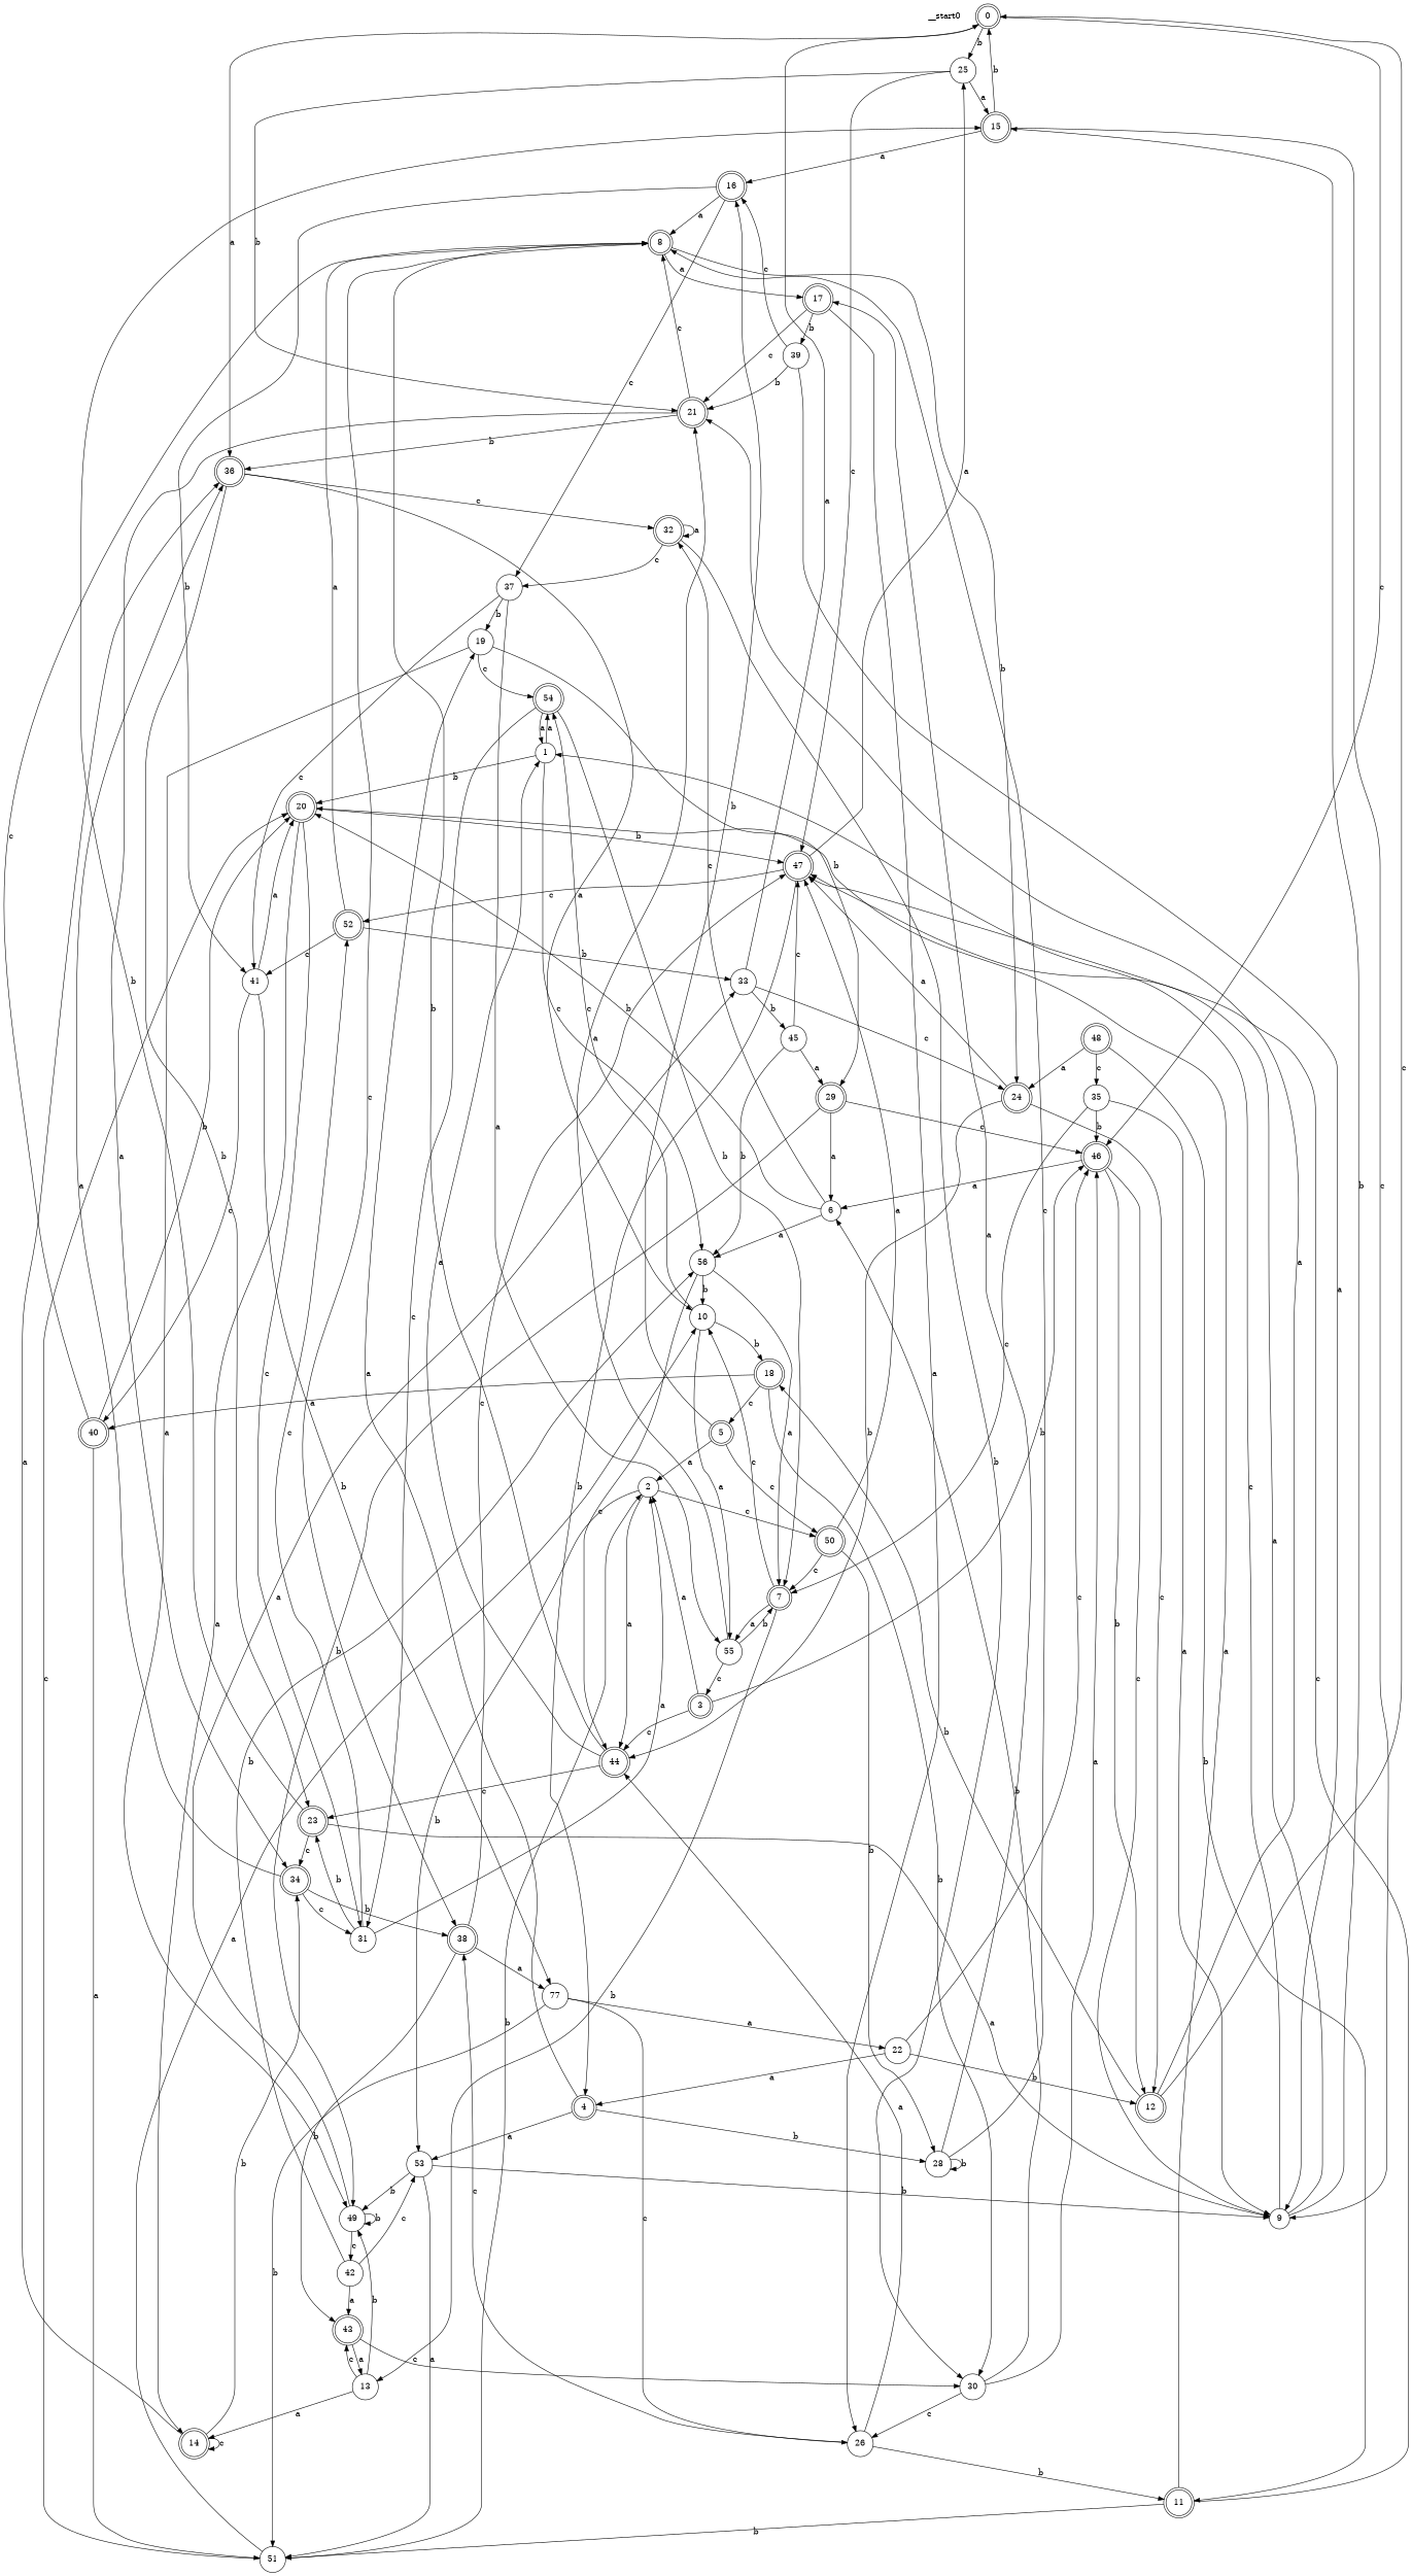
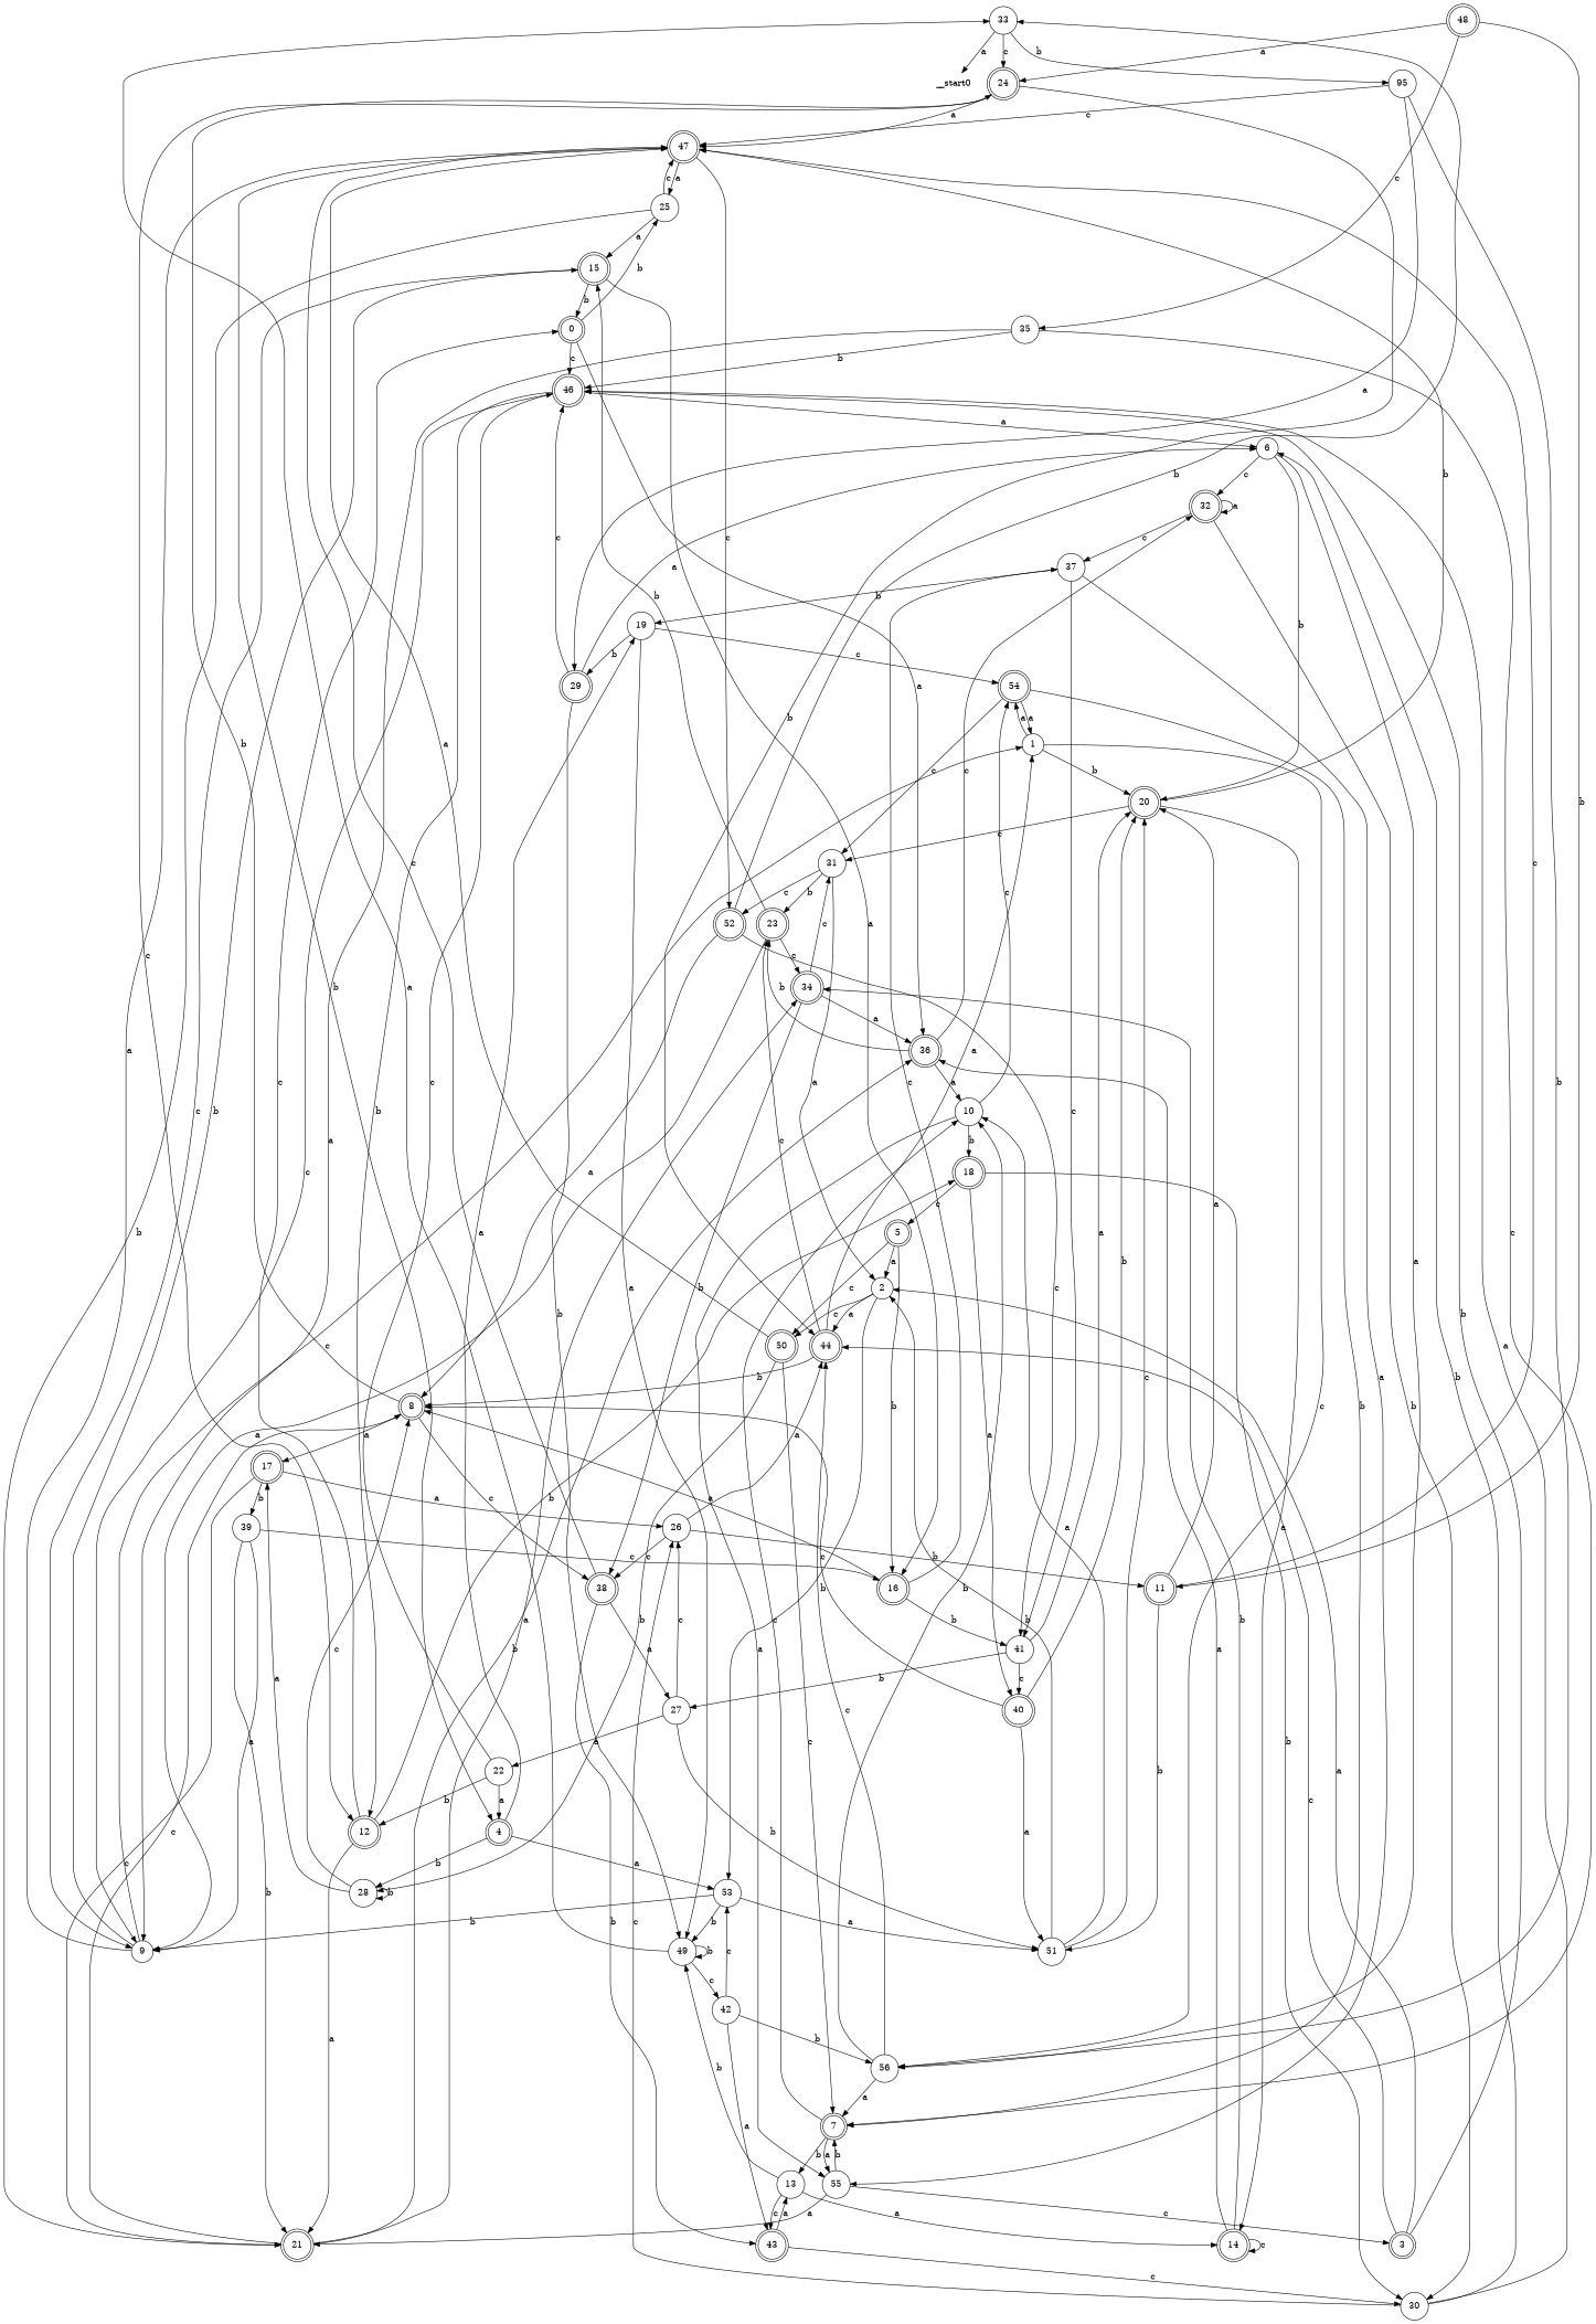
  digraph {
    rankdir=TB
    node [shape=doublecircle color=black fillcolor=white style="rounded,filled"]
    __start0 [shape=none color="" fillcolor="" style=""]
    n2 [label=0]
    n3 [label=25 shape=circle style=filled]
    n4 [label=36]
    n5 [label=46]
    n6 [label=15]
    n7 [label=47]
    n8 [label=21]
    n9 [label=32]
    n10 [label=10 shape=circle style=filled]
    n11 [label=23]
    n12 [label=6 shape=circle style=filled]
    n13 [label=9 shape=circle style=filled]
    n14 [label=12]
    n15 [label=1 shape=circle style=filled]
    n16 [label=20]
    n17 [label=54]
    n18 [label=56 shape=circle style=filled]
    n19 [label=14]
    n20 [label=31 shape=circle style=filled]
    n21 [label=7]
    n22 [label=44]
    n23 [label=2 shape=circle style=filled]
    n24 [label=50]
    n25 [label=53 shape=circle style=filled]
    n26 [label=8]
    n27 [label=28 shape=circle style=filled]
    n28 [label=51 shape=circle style=filled]
    n29 [label=49 shape=circle style=filled]
    n30 [label=3]
    n31 [label=4]
    n32 [label=19 shape=circle style=filled]
    n33 [label=29]
    n34 [label=17]
    n35 [label=5]
    n36 [label=16]
    n37 [label=37 shape=circle style=filled]
    n38 [label=41 shape=circle style=filled]
    n39 [label=30 shape=circle style=filled]
    n40 [label=13 shape=circle style=filled]
    n41 [label=55 shape=circle style=filled]
    n42 [label=18]
    n43 [label=43]
    n44 [label=24]
    n45 [label=38]
    n46 [label=26 shape=circle style=filled]
    n47 [label=39 shape=circle style=filled]
-   n48 [label=77 shape=circle style=filled]
+   n48 [label=27 shape=circle style=filled]
    n49 [label=52]
    n50 [label=40]
    n51 [label=11]
    n52 [label=34]
    n53 [label=33 shape=circle style=filled]
    n54 [label=42 shape=circle style=filled]
    n55 [label=22 shape=circle style=filled]
-   n56 [label=45 shape=circle style=filled]
+   n56 [label=95 shape=circle style=filled]
    n57 [label=35 shape=circle style=filled]
    n58 [label=48]
    n2 -> n3 [label=b]
    n2 -> n4 [label=a]
    n2 -> n5 [label=c]
    n3 -> n6 [label=a]
    n3 -> n7 [label=c]
    n3 -> n8 [label=b]
    n4 -> n9 [label=c]
    n4 -> n10 [label=a]
    n4 -> n11 [label=b]
    n5 -> n12 [label=a]
    n5 -> n13 [label=c]
    n5 -> n14 [label=b]
    n6 -> n2 [label=b]
    n6 -> n13 [label=c]
    n6 -> n36 [label=a]
    n7 -> n3 [label=a]
    n7 -> n31 [label=b]
    n7 -> n49 [label=c]
    n8 -> n4 [label=b]
    n8 -> n26 [label=c]
    n8 -> n52 [label=a]
    n9 -> n9 [label=a]
    n9 -> n37 [label=c]
    n9 -> n39 [label=b]
    n10 -> n17 [label=c]
    n10 -> n41 [label=a]
    n10 -> n42 [label=b]
    n11 -> n6 [label=b]
    n11 -> n13 [label=a]
    n11 -> n52 [label=c]
    n12 -> n9 [label=c]
    n12 -> n16 [label=b]
    n12 -> n18 [label=a]
    n13 -> n6 [label=b]
    n13 -> n7 [label=a]
    n13 -> n15 [label=c]
    n14 -> n2 [label=c]
    n14 -> n8 [label=a]
    n14 -> n42 [label=b]
    n15 -> n16 [label=b]
    n15 -> n17 [label=a]
    n15 -> n18 [label=c]
    n16 -> n7 [label=b]
    n16 -> n19 [label=a]
    n16 -> n20 [label=c]
    n17 -> n15 [label=a]
    n17 -> n20 [label=c]
    n17 -> n21 [label=b]
    n18 -> n10 [label=b]
    n18 -> n21 [label=a]
    n18 -> n22 [label=c]
    n19 -> n4 [label=a]
    n19 -> n19 [label=c]
    n19 -> n52 [label=b]
    n20 -> n11 [label=b]
    n20 -> n23 [label=a]
    n20 -> n49 [label=c]
    n21 -> n10 [label=c]
    n21 -> n40 [label=b]
    n21 -> n41 [label=a]
    n22 -> n11 [label=c]
    n22 -> n15 [label=a]
    n22 -> n26 [label=b]
    n23 -> n22 [label=a]
    n23 -> n24 [label=c]
    n23 -> n25 [label=b]
    n24 -> n7 [label=a]
    n24 -> n21 [label=c]
    n24 -> n27 [label=b]
    n25 -> n13 [label=b]
    n25 -> n28 [label=a]
    n25 -> n29 [label=b]
    n26 -> n34 [label=a]
    n26 -> n44 [label=b]
    n26 -> n45 [label=c]
    n27 -> n26 [label=c]
    n27 -> n27 [label=b]
    n27 -> n34 [label=a]
    n28 -> n10 [label=a]
    n28 -> n16 [label=c]
    n28 -> n23 [label=b]
    n29 -> n29 [label=b]
    n29 -> n53 [label=a]
    n29 -> n54 [label=c]
    n30 -> n5 [label=b]
    n30 -> n22 [label=c]
    n30 -> n23 [label=a]
    n31 -> n25 [label=a]
    n31 -> n27 [label=b]
    n31 -> n32 [label=a]
    n32 -> n17 [label=c]
    n32 -> n29 [label=a]
    n32 -> n33 [label=b]
    n33 -> n5 [label=c]
    n33 -> n12 [label=a]
    n33 -> n29 [label=b]
    n34 -> n8 [label=c]
    n34 -> n46 [label=a]
    n34 -> n47 [label=b]
    n35 -> n23 [label=a]
    n35 -> n24 [label=c]
    n35 -> n36 [label=b]
    n36 -> n26 [label=a]
    n36 -> n37 [label=c]
    n36 -> n38 [label=b]
    n37 -> n32 [label=b]
    n37 -> n38 [label=c]
    n37 -> n41 [label=a]
    n38 -> n16 [label=a]
    n38 -> n48 [label=b]
    n38 -> n50 [label=c]
    n39 -> n5 [label=a]
    n39 -> n12 [label=b]
    n39 -> n46 [label=c]
    n40 -> n19 [label=a]
    n40 -> n29 [label=b]
    n40 -> n43 [label=c]
    n41 -> n8 [label=a]
    n41 -> n21 [label=b]
    n41 -> n30 [label=c]
    n42 -> n35 [label=c]
    n42 -> n39 [label=b]
    n42 -> n50 [label=a]
    n43 -> n39 [label=c]
    n43 -> n40 [label=a]
    n44 -> n7 [label=a]
    n44 -> n14 [label=c]
    n44 -> n22 [label=b]
    n45 -> n7 [label=c]
    n45 -> n43 [label=b]
    n45 -> n48 [label=a]
    n46 -> n22 [label=a]
    n46 -> n45 [label=c]
    n46 -> n51 [label=b]
    n47 -> n8 [label=b]
    n47 -> n13 [label=a]
    n47 -> n36 [label=c]
    n48 -> n28 [label=b]
    n48 -> n46 [label=c]
    n48 -> n55 [label=a]
    n49 -> n26 [label=a]
    n49 -> n38 [label=c]
    n49 -> n53 [label=b]
    n50 -> n16 [label=b]
    n50 -> n26 [label=c]
    n50 -> n28 [label=a]
    n51 -> n7 [label=c]
    n51 -> n16 [label=a]
    n51 -> n28 [label=b]
    n52 -> n4 [label=a]
    n52 -> n20 [label=c]
    n52 -> n45 [label=b]
-   n53 -> n2 [label=a]
+   n53 -> __start0 [label=a]
    n53 -> n44 [label=c]
    n53 -> n56 [label=b]
    n54 -> n18 [label=b]
    n54 -> n25 [label=c]
    n54 -> n43 [label=a]
    n55 -> n5 [label=c]
    n55 -> n14 [label=b]
    n55 -> n31 [label=a]
    n56 -> n7 [label=c]
    n56 -> n18 [label=b]
    n56 -> n33 [label=a]
    n57 -> n5 [label=b]
    n57 -> n13 [label=a]
    n57 -> n21 [label=c]
    n58 -> n44 [label=a]
    n58 -> n51 [label=b]
    n58 -> n57 [label=c]
  }
